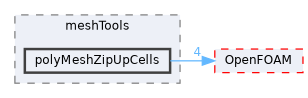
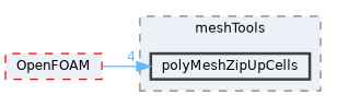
  digraph {
    compound=true
    rankdir=LR
    node [fillcolor="#edf0f7" fontname=Helvetica fontsize=10 shape=box]
    n1 [color=grey25 height=0.2 label=polyMeshZipUpCells style="filled,bold" width=0.4]
    n2 [color=red height=0.2 label=OpenFOAM style="filled,dashed" width=0.4]
    subgraph cluster_1 {
      bgcolor="#edf0f7"
      fontname=Helvetica
      fontsize=10
      label=meshTools
      pencolor=grey50
      style="filled,dashed"
      n1
    }
-   n1 -> n2 [color=steelblue1 fontcolor=steelblue1 fontname=Helvetica fontsize=10 headlabel=4 labeldistance=1.5 labelfontname=Helvetica labelfontsize=10]
+   n2 -> n1 [color=steelblue1 fontcolor=steelblue1 fontname=Helvetica fontsize=10 headlabel=4 labeldistance=1.5 labelfontname=Helvetica labelfontsize=10]
  }
